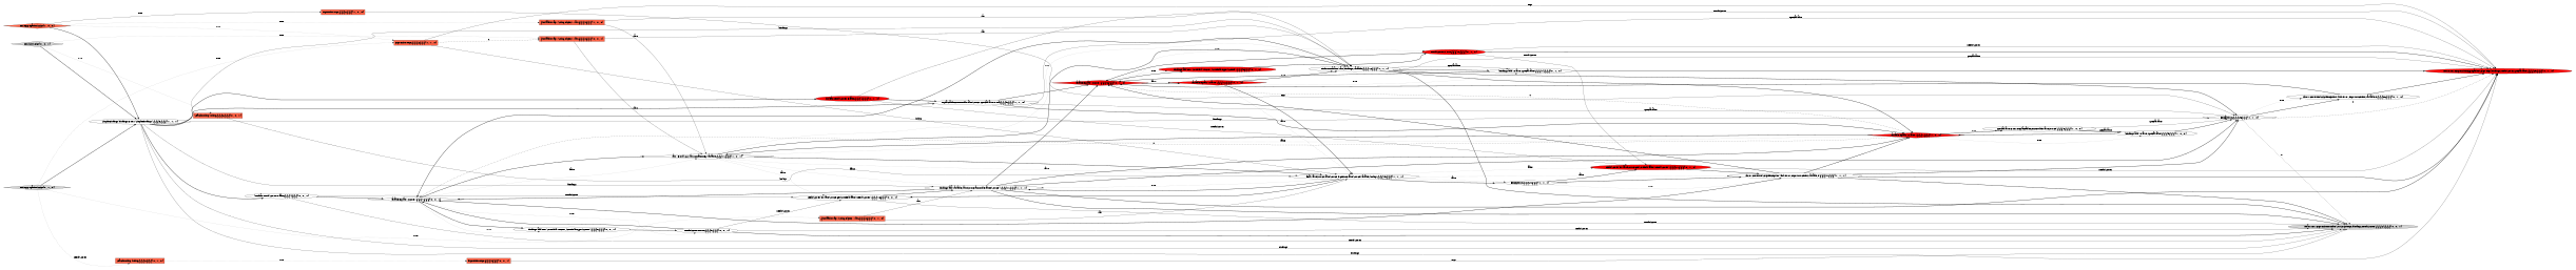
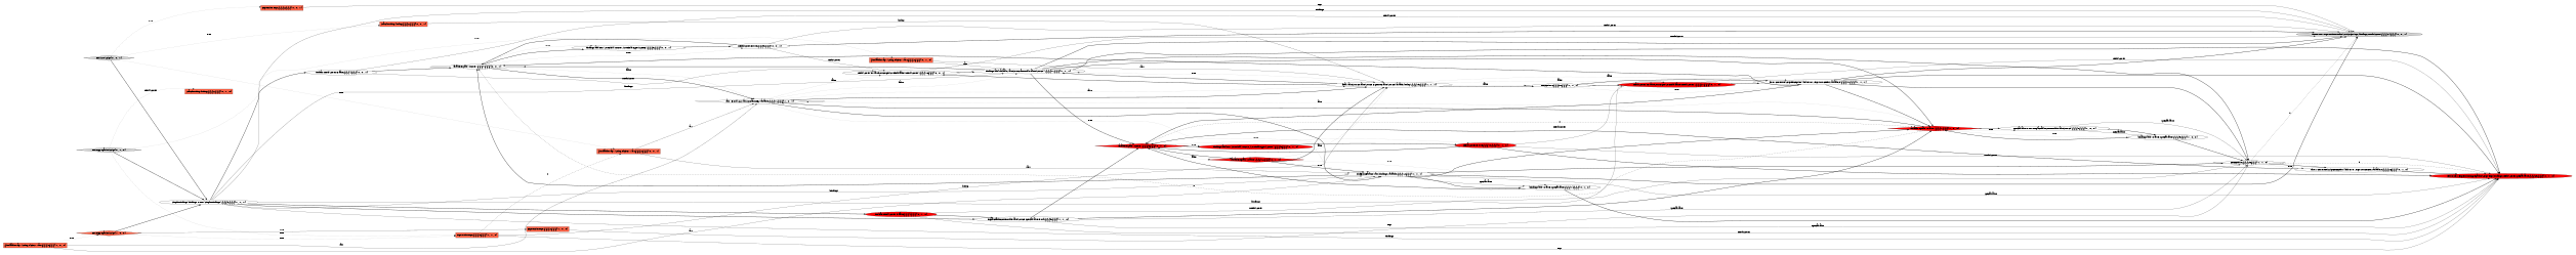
  digraph {
    rankdir=LR
    node [fillcolor=white shape=ellipse style=filled]
    edge [style=bold]
    n1 [label="variable.equals(\"_score\")@@@7@@@['0', '0', '1']" shape=diamond]
    n2 [label="vars != null && vars.containsKey(variable)@@@11@@@['1', '0', '1']" shape=diamond]
    n3 [label="needsScores = true@@@9@@@['0', '0', '1']"]
    n4 [label="bindings.add(new SortField(\"_score\",SortField.Type.SCORE))@@@8@@@['0', '0', '1']"]
    n5 [label="needsScores |= valueSource.getSortField(false).needsScores()@@@16@@@['0', '0', '1']"]
    n6 [label="bindings.add(variable,valueSource.asDoubleValuesSource())@@@17@@@['1', '1', '1']"]
    n7 [label="bindFromParams(vars,bindings,variable)@@@12@@@['1', '1', '1']"]
    n8 [label="final ValueSource valueSource = getDocValueSource(variable,lookup)@@@15@@@['1', '1', '1']"]
    n9 [fillcolor=lightgray label="return new ExpressionNumberSortScript(expr,bindings,needsScores)@@@24@@@['0', '0', '1']"]
    n10 [label="boolean needsScores = false@@@4@@@['0', '0', '1']"]
    n11 [fillcolor=lightgray label="newAggregationScript['0', '1', '0']" shape=diamond]
    n12 [label="SimpleBindings bindings = new SimpleBindings()@@@3@@@['1', '1', '1']"]
    n13 [fillcolor=tomato label="SearchLookup lookup@@@2@@@['0', '1', '0']" shape=box]
    n14 [fillcolor=tomato label="@Nullable Map<String,Object> vars@@@2@@@['0', '1', '0']" shape=box]
    n15 [fillcolor=tomato label="Expression expr@@@2@@@['1', '1', '0']" shape=box]
    n16 [label="ReplaceableConstDoubleValueSource specialValue = null@@@5@@@['1', '1', '0']"]
    n17 [fillcolor=red label="boolean needsScores = false@@@4@@@['0', '1', '0']"]
    n18 [label="Exception e@@@25@@@['1', '1', '0']" shape=diamond]
    n19 [fillcolor=red label="return new ExpressionAggregationScript(expr,bindings,needsScores,specialValue)@@@29@@@['0', '1', '0']"]
    n20 [fillcolor=tomato label="@Nullable Map<String,Object> vars@@@2@@@['0', '0', '1']" shape=box]
    n21 [fillcolor=red label="variable.equals(\"_value\")@@@7@@@['1', '0', '0']" shape=diamond]
    n22 [fillcolor=red label="variable.equals(\"_score\")@@@8@@@['0', '1', '0']" shape=diamond]
    n23 [label="bindings.add(\"_value\",specialValue)@@@14@@@['0', '1', '0']"]
    n24 [fillcolor=red label="needsScores |= valueSource.getSortField(false).needsScores()@@@21@@@['0', '1', '0']"]
    n25 [label="throw convertToScriptException(\"link error\",expr.sourceText,variable,e)@@@21@@@['1', '1', '1']"]
    n26 [label="Exception e@@@20@@@['1', '1', '1']" shape=diamond]
    n27 [fillcolor=red label="variable.equals(\"_value\")@@@12@@@['0', '1', '0']" shape=diamond]
    n28 [label="throw convertToScriptException(\"link error\",expr.sourceText,variable,e)@@@26@@@['0', '1', '0']"]
    n29 [label="specialValue = new ReplaceableConstDoubleValueSource()@@@8@@@['1', '0', '0']"]
    n30 [label="bindings.add(\"_value\",specialValue)@@@9@@@['1', '0', '0']"]
    n31 [fillcolor=red label="needsScores = true@@@10@@@['0', '1', '0']"]
    n32 [fillcolor=red label="bindings.add(new SortField(\"_score\",SortField.Type.SCORE))@@@9@@@['0', '1', '0']"]
    n33 [fillcolor=tomato label="Expression expr@@@2@@@['1', '0', '0']" shape=box]
    n34 [fillcolor=tomato label="Expression expr@@@2@@@['0', '0', '1']" shape=box]
    n35 [fillcolor=tomato label="newAggregationScript['1', '0', '0']" shape=diamond]
    n36 [fillcolor=tomato label="@Nullable Map<String,Object> vars@@@2@@@['1', '0', '0']" shape=box]
    n37 [fillcolor=lightgray label="newSortScript['0', '0', '1']" shape=diamond]
    n38 [fillcolor=tomato label="SearchLookup lookup@@@2@@@['0', '0', '1']" shape=box]
    n1 -> n2 [label=false style=dotted]
    n1 -> n2
    n1 -> n3 [label=true style=dotted]
    n1 -> n4
    n1 -> n4 [label=true style=dotted]
    n2 -> n5 [label=false style=dotted]
    n2 -> n6 [label=false style=dotted]
    n2 -> n7 [label=true style=dotted]
    n2 -> n7
    n2 -> n8 [label=false style=dotted]
    n2 -> n8
    n3 -> n1
    n3 -> n5 [label=needsScores style=solid]
    n3 -> n9 [label=needsScores style=solid]
    n3 -> n9
    n4 -> n3
    n5 -> n6
    n5 -> n9 [label=needsScores style=solid]
    n6 -> n1
    n6 -> n9
    n6 -> n18
    n6 -> n19
    n6 -> n21
    n6 -> n22
    n7 -> n1
    n7 -> n9
    n7 -> n18
    n7 -> n19 [label=specialValue style=solid]
    n7 -> n21
    n7 -> n23 [label=specialValue style=solid]
    n7 -> n23
    n8 -> n5
    n8 -> n6 [label=true style=dotted]
    n8 -> n6
    n8 -> n24 [label=false style=dotted]
    n8 -> n25 [label=false style=dotted]
    n8 -> n26
    n8 -> n26 [label=false style=dotted]
    n10 -> n1
    n10 -> n5 [label=needsScores style=solid]
    n10 -> n9 [label=needsScores style=solid]
    n11 -> n12
    n11 -> n13 [label=needsScores style=dotted]
    n11 -> n14 [label=true style=dotted]
    n11 -> n15 [label=true style=dotted]
    n12 -> n6 [label=bindings style=solid]
    n12 -> n7 [label=bindings style=solid]
    n12 -> n9 [label=bindings style=solid]
    n12 -> n10
    n12 -> n16
    n12 -> n17
    n12 -> n18 [label=bindings style=solid]
    n12 -> n19 [label=bindings style=solid]
    n14 -> n6 [label=vars style=solid]
    n14 -> n8 [label=vars style=solid]
    n15 -> n8 [label=lookup style=solid]
    n15 -> n19 [label=expr style=solid]
    n15 -> n20 [label=0 style=dashed]
    n16 -> n18 [label=specialValue style=solid]
    n16 -> n19 [label=specialValue style=solid]
    n16 -> n21
    n16 -> n22
    n17 -> n16
    n17 -> n19 [label=needsScores style=solid]
    n17 -> n24 [label=needsScores style=solid]
    n18 -> n9 [label=0 style=dashed]
    n18 -> n19 [label=0 style=dashed]
    n18 -> n28 [label=true style=dotted]
    n18 -> n28
    n20 -> n2 [label=vars style=solid]
    n20 -> n7 [label=vars style=solid]
    n21 -> n1 [label=0 style=dashed]
    n21 -> n2 [label=false style=dotted]
    n21 -> n2
    n21 -> n22 [label=0 style=dashed]
    n21 -> n29 [label=true style=dotted]
    n21 -> n29
    n21 -> n30 [label=true style=dotted]
    n22 -> n27
    n22 -> n27 [label=false style=dotted]
    n22 -> n31 [label=true style=dotted]
    n22 -> n32
    n22 -> n32 [label=true style=dotted]
    n23 -> n19
    n23 -> n22
    n24 -> n19 [label=needsScores style=solid]
    n24 -> n25
    n25 -> n1
    n25 -> n9
    n25 -> n18
    n25 -> n19
    n25 -> n21
    n25 -> n22
    n26 -> n24
    n26 -> n25 [label=true style=dotted]
    n26 -> n25
    n27 -> n7 [label=true style=dotted]
    n27 -> n7
    n27 -> n8
    n27 -> n8 [label=false style=dotted]
    n27 -> n23 [label=true style=dotted]
    n28 -> n19
    n28 -> n22
    n29 -> n18 [label=specialValue style=solid]
    n29 -> n30 [label=specialValue style=solid]
    n29 -> n30
    n30 -> n18
    n30 -> n21
    n31 -> n19 [label=needsScores style=solid]
    n31 -> n19
    n31 -> n22
    n31 -> n24 [label=needsScores style=solid]
    n32 -> n31
    n33 -> n18 [label=expr style=solid]
    n34 -> n9 [label=expr style=solid]
    n35 -> n12
    n35 -> n15 [label=true style=dotted]
    n35 -> n33 [label=true style=solid]
-   n35 -> n36 [label=true style=dotted]
+   n36 -> n35 [label=true style=dotted]
    n36 -> n2 [label=vars style=solid]
    n36 -> n7 [label=vars style=solid]
    n37 -> n12
    n37 -> n20 [label=true style=dotted]
-   n13 -> n34 [label=true style=dotted]
+   n37 -> n34 [label=true style=dotted]
    n37 -> n38 [label=true style=dotted]
    n38 -> n8 [label=lookup style=solid]
  }
